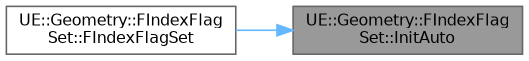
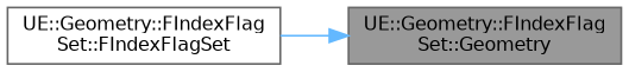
  digraph {
    rankdir=RL
    node [fontname=Helvetica fontsize=10 shape=box style=filled]
-   n1 [color=gray40 fillcolor=grey60 fontcolor=black height=0.2 label="UE::Geometry::FIndexFlag\lSet::InitAuto" width=0.4]
+   n1 [color=gray40 fillcolor=grey60 fontcolor=black height=0.2 label="UE::Geometry::FIndexFlag\lSet::Geometry" width=0.4]
    n2 [color=grey40 fillcolor=white height=0.2 label="UE::Geometry::FIndexFlag\lSet::FIndexFlagSet" width=0.4]
    n1 -> n2 [color=steelblue1 dir=back fontname=Helvetica fontsize=10 labelfontname=Helvetica labelfontsize=10 style=solid]
  }
